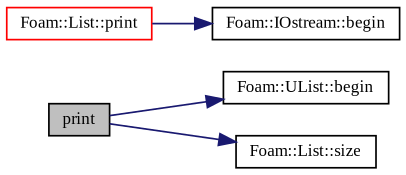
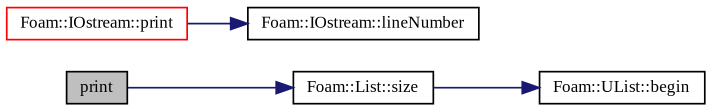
  digraph {
    fontname="Liberation Serif"
    rankdir=LR
    node [color=black fontname="Liberation Serif" fontsize=10 shape=record]
    edge [color=midnightblue fontname="Liberation Serif" fontsize=10 labelfontname=FreeSans labelfontsize=10 style=solid]
    n1 [fillcolor=grey75 fontcolor=black height=0.2 label=print style=filled width=0.4]
    n2 [height=0.2 label="Foam::UList::begin" width=0.4]
    n3 [height=0.2 label="Foam::List::size" width=0.4]
-   n4 [height=0.2 label="Foam::IOstream::begin" width=0.4]
-   n5 [color=red height=0.2 label="Foam::List::print" width=0.4]
-   n1 -> n2
+   n4 [height=0.2 label="Foam::IOstream::lineNumber" width=0.4]
+   n5 [color=red height=0.2 label="Foam::IOstream::print" width=0.4]
+   n3 -> n2
    n1 -> n3
    n5 -> n4
  }
